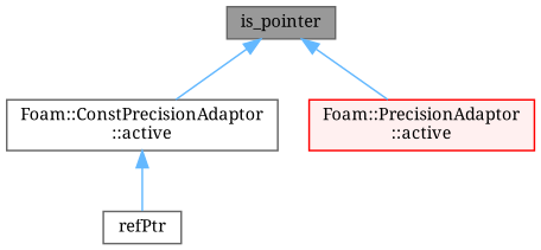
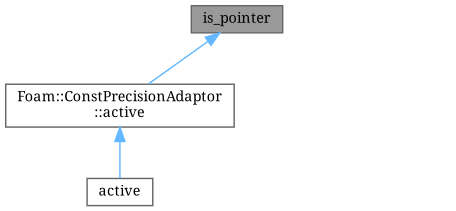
  digraph {
    fontname="Noto Serif"
    rankdir=TB
    node [color=grey40 fillcolor=white fontname="Noto Serif" fontsize=10 shape=box style=filled]
    edge [color=steelblue1 dir=back fontname="Noto Serif" fontsize=10 labelfontname=Helvetica labelfontsize=10 style=solid]
    n1 [color=gray40 fillcolor=grey60 fontcolor=black height=0.2 label=is_pointer width=0.4]
    n2 [height=0.2 label="Foam::ConstPrecisionAdaptor\l::active" width=0.4]
-   n3 [color=red fillcolor="#FFF0F0" height=0.2 label="Foam::PrecisionAdaptor\l::active" width=0.4]
-   n4 [height=0.2 label=refPtr width=0.4]
+   n4 [height=0.2 label=active width=0.4]
    n1 -> n2
-   n1 -> n3
    n2 -> n4
  }
